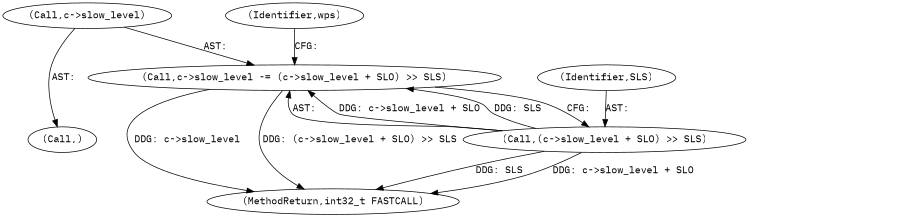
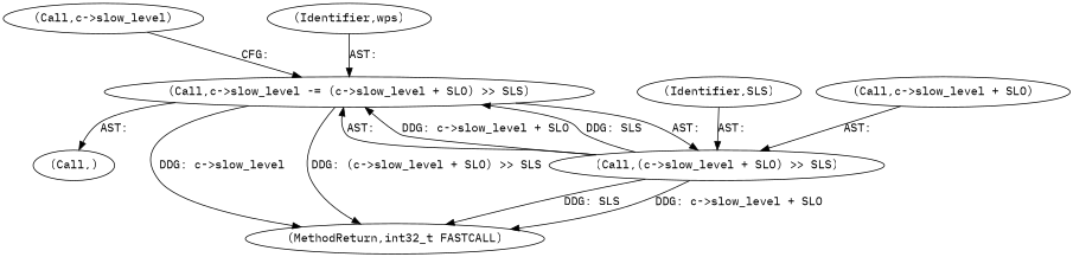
  digraph {
    fontname="IBM Plex Mono"
    node [fontname="IBM Plex Mono"]
    edge [fontname="IBM Plex Mono"]
    n1 [label="(Call,c->slow_level -= (c->slow_level + SLO) >> SLS)"]
    n2 [label="(Call,(c->slow_level + SLO) >> SLS)"]
    n3 [label="(MethodReturn,int32_t FASTCALL)"]
    n4 [label="(Call,)"]
    n5 [label="(Identifier,SLS)"]
    n6 [label="(Call,c->slow_level)"]
    n7 [label="(Identifier,wps)"]
-   n1 -> n2 [label="CFG: "]
+   n8 [label="(Call,c->slow_level + SLO)"]
+   n1 -> n2 [label="AST: "]
    n1 -> n3 [label="DDG: c->slow_level"]
    n1 -> n3 [label="DDG: (c->slow_level + SLO) >> SLS"]
-   n6 -> n4 [label="AST: "]
+   n1 -> n4 [label="AST: "]
    n2 -> n1 [label="AST: "]
    n2 -> n1 [label="DDG: c->slow_level + SLO"]
    n2 -> n1 [label="DDG: SLS"]
    n2 -> n3 [label="DDG: SLS"]
    n2 -> n3 [label="DDG: c->slow_level + SLO"]
    n5 -> n2 [label="AST: "]
-   n6 -> n1 [label="AST: "]
-   n7 -> n1 [label="CFG: "]
+   n6 -> n1 [label="CFG: "]
+   n7 -> n1 [label="AST: "]
+   n8 -> n2 [label="AST: "]
  }
